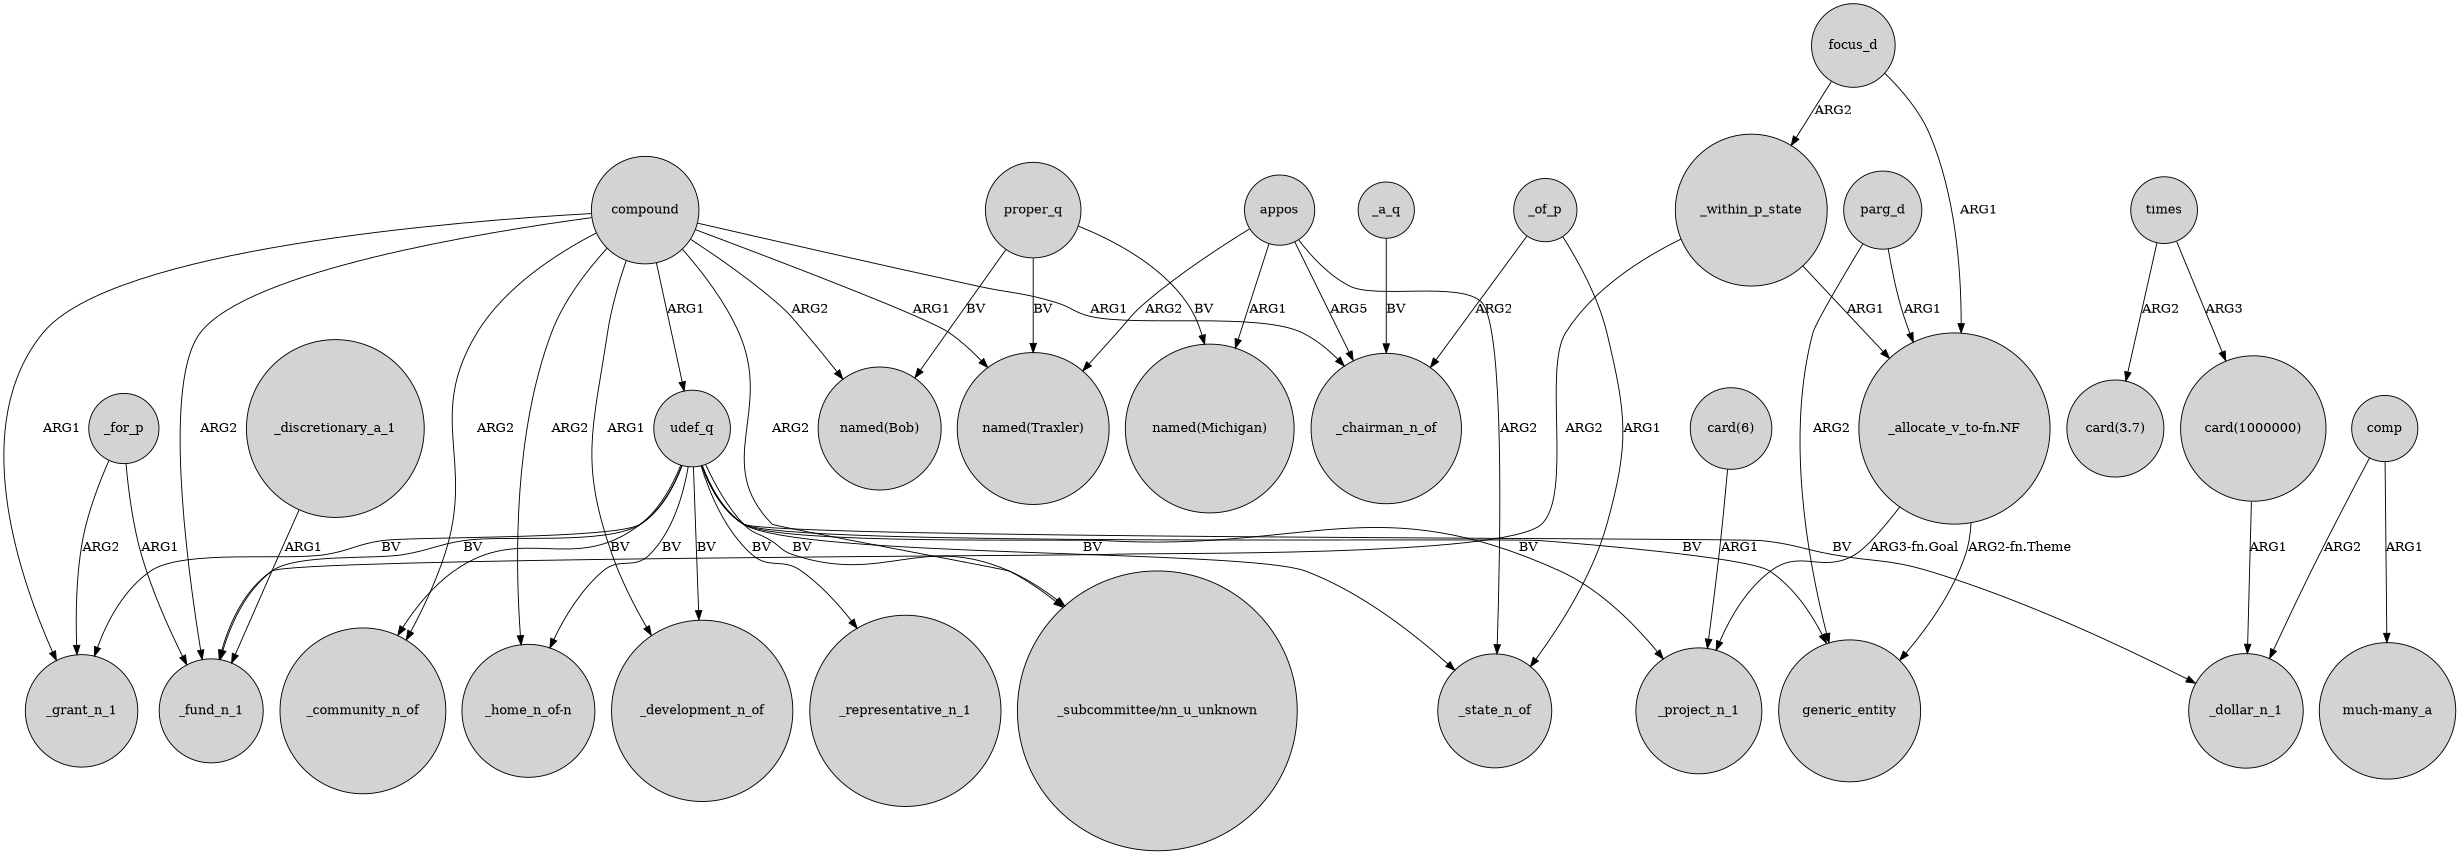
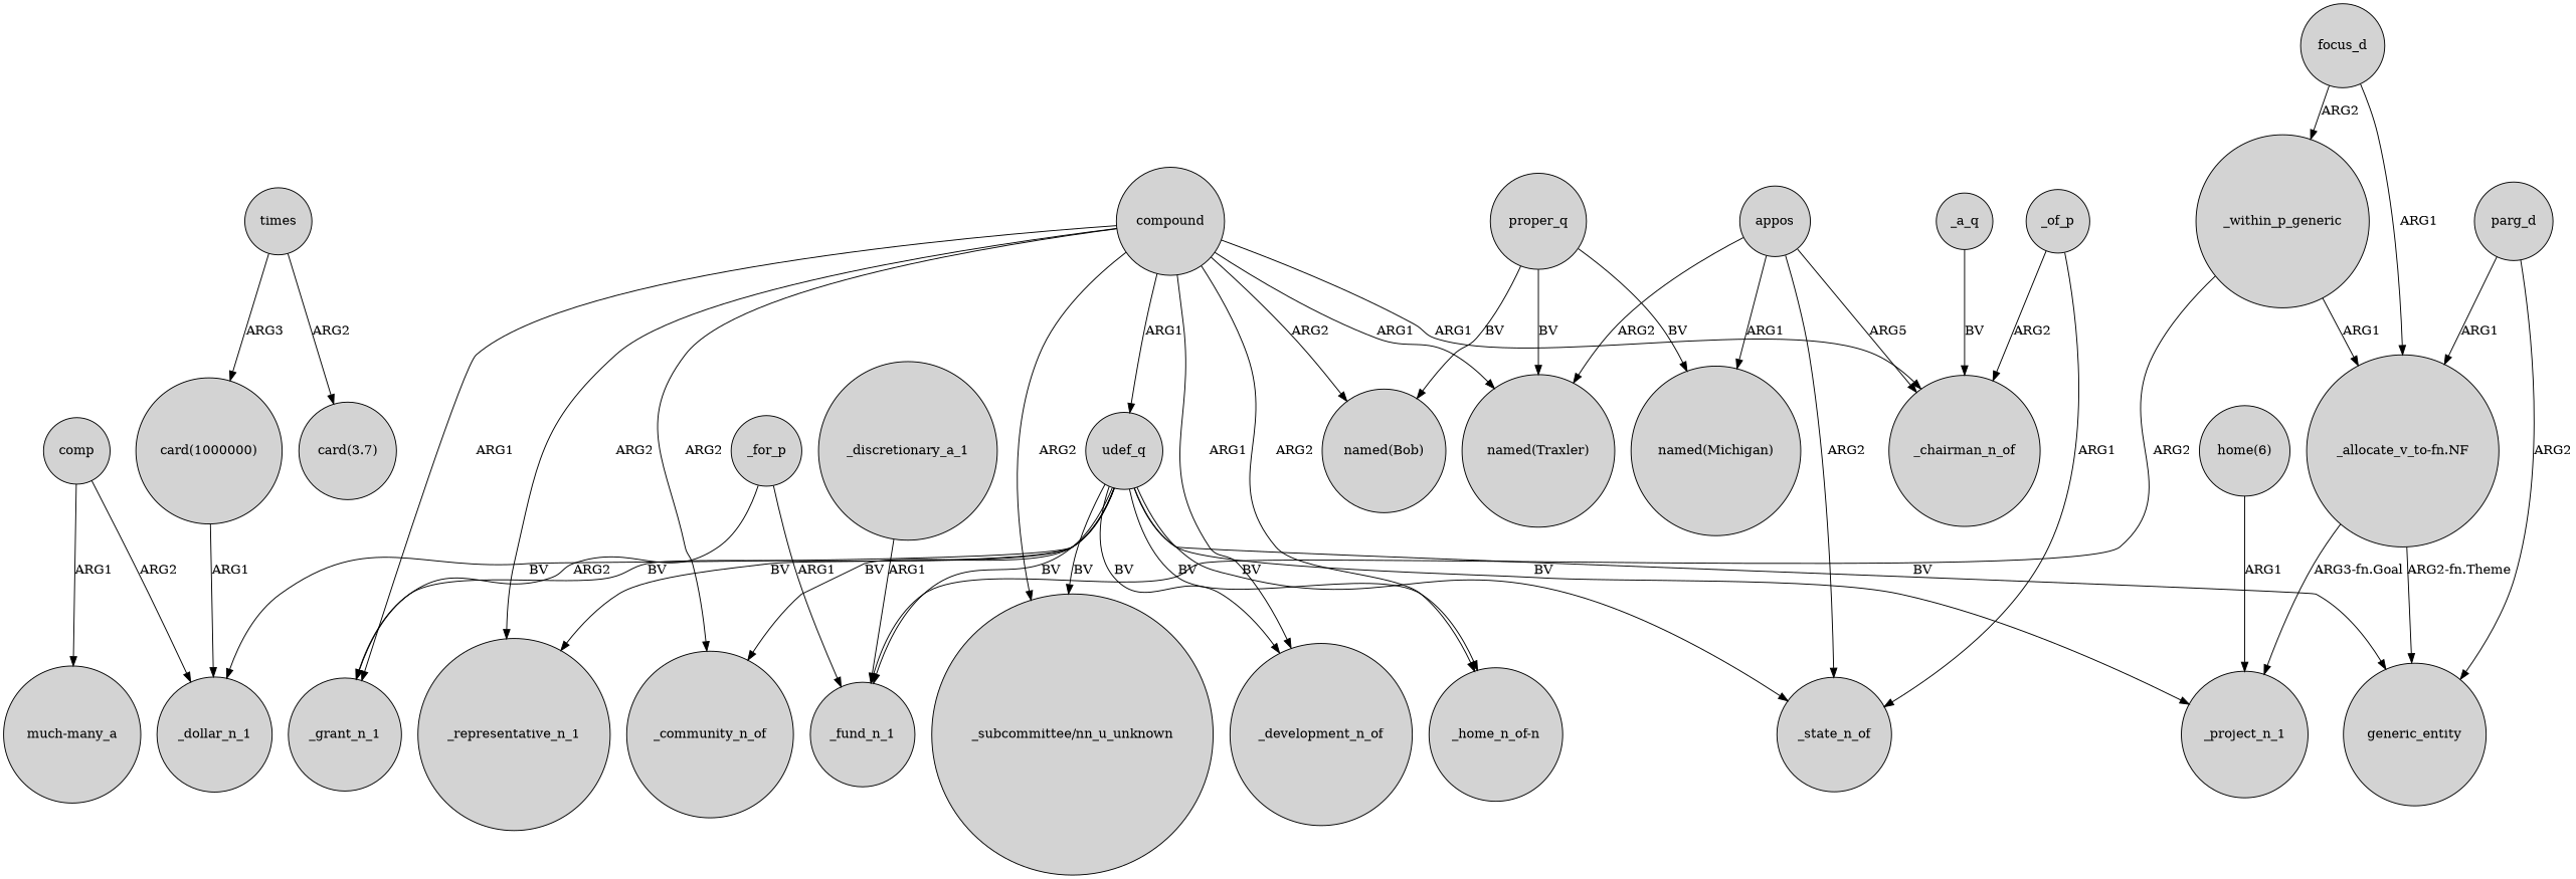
  digraph {
    node [shape=circle style=filled]
    "card(1000000)"
    _dollar_n_1
    _for_p
    _fund_n_1
    _grant_n_1
    "_allocate_v_to-fn.NF"
    generic_entity
    _project_n_1
    udef_q
    _community_n_of
    _state_n_of
    "_home_n_of-n"
    _development_n_of
    _representative_n_1
    "_subcommittee/nn_u_unknown"
    compound
    _chairman_n_of
    "named(Traxler)"
    "named(Bob)"
    appos
    "named(Michigan)"
    parg_d
    proper_q
-   "card(6)"
+   "card(6)" [label="home(6)"]
    focus_d
-   _within_p_state
+   _within_p_state [label=_within_p_generic]
    comp
    "much-many_a"
    times
    "card(3.7)"
    _a_q
    _discretionary_a_1
    _of_p
    "card(1000000)" -> _dollar_n_1 [label=ARG1]
    _for_p -> _fund_n_1 [label=ARG1]
    _for_p -> _grant_n_1 [label=ARG2]
    "_allocate_v_to-fn.NF" -> generic_entity [label="ARG2-fn.Theme"]
    "_allocate_v_to-fn.NF" -> _project_n_1 [label="ARG3-fn.Goal"]
    udef_q -> _dollar_n_1 [label=BV]
    udef_q -> _fund_n_1 [label=BV]
    udef_q -> _grant_n_1 [label=BV]
    udef_q -> generic_entity [label=BV]
    udef_q -> _project_n_1 [label=BV]
    udef_q -> _community_n_of [label=BV]
    udef_q -> _state_n_of [label=BV]
    udef_q -> "_home_n_of-n" [label=BV]
    udef_q -> _development_n_of [label=BV]
    udef_q -> _representative_n_1 [label=BV]
    udef_q -> "_subcommittee/nn_u_unknown" [label=BV]
    compound -> _grant_n_1 [label=ARG1]
    compound -> udef_q [label=ARG1]
    compound -> _community_n_of [label=ARG2]
    compound -> "_home_n_of-n" [label=ARG2]
    compound -> _development_n_of [label=ARG1]
-   compound -> _fund_n_1 [label=ARG2]
+   compound -> _representative_n_1 [label=ARG2]
    compound -> "_subcommittee/nn_u_unknown" [label=ARG2]
    compound -> _chairman_n_of [label=ARG1]
    compound -> "named(Traxler)" [label=ARG1]
    compound -> "named(Bob)" [label=ARG2]
    appos -> _state_n_of [label=ARG2]
    appos -> _chairman_n_of [label=ARG5]
    appos -> "named(Traxler)" [label=ARG2]
    appos -> "named(Michigan)" [label=ARG1]
    parg_d -> "_allocate_v_to-fn.NF" [label=ARG1]
    parg_d -> generic_entity [label=ARG2]
    proper_q -> "named(Traxler)" [label=BV]
    proper_q -> "named(Bob)" [label=BV]
    proper_q -> "named(Michigan)" [label=BV]
    "card(6)" -> _project_n_1 [label=ARG1]
    focus_d -> "_allocate_v_to-fn.NF" [label=ARG1]
    focus_d -> _within_p_state [label=ARG2]
    _within_p_state -> _fund_n_1 [label=ARG2]
    _within_p_state -> "_allocate_v_to-fn.NF" [label=ARG1]
    comp -> _dollar_n_1 [label=ARG2]
    comp -> "much-many_a" [label=ARG1]
    times -> "card(1000000)" [label=ARG3]
    times -> "card(3.7)" [label=ARG2]
    _a_q -> _chairman_n_of [label=BV]
    _discretionary_a_1 -> _fund_n_1 [label=ARG1]
    _of_p -> _state_n_of [label=ARG1]
    _of_p -> _chairman_n_of [label=ARG2]
  }
